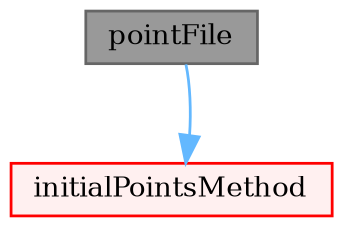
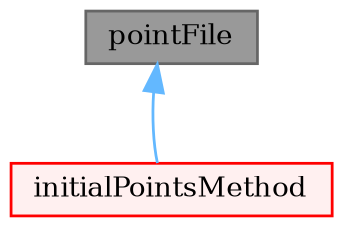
  digraph {
    fontname="DejaVu Serif"
    node [fontname="DejaVu Serif" fontsize=10 shape=box style=filled]
    n1 [color=gray40 fillcolor=grey60 fontcolor=black height=0.2 label=pointFile width=0.4]
    n2 [color=red fillcolor="#FFF0F0" height=0.2 label=initialPointsMethod width=0.4]
-   n2 -> n1 [color=steelblue1 dir=back fontname="DejaVu Serif" fontsize=10 labelfontname=Helvetica labelfontsize=10 style=solid]
+   n1 -> n2 [color=steelblue1 dir=back fontname="DejaVu Serif" fontsize=10 labelfontname=Helvetica labelfontsize=10 style=solid]
  }
